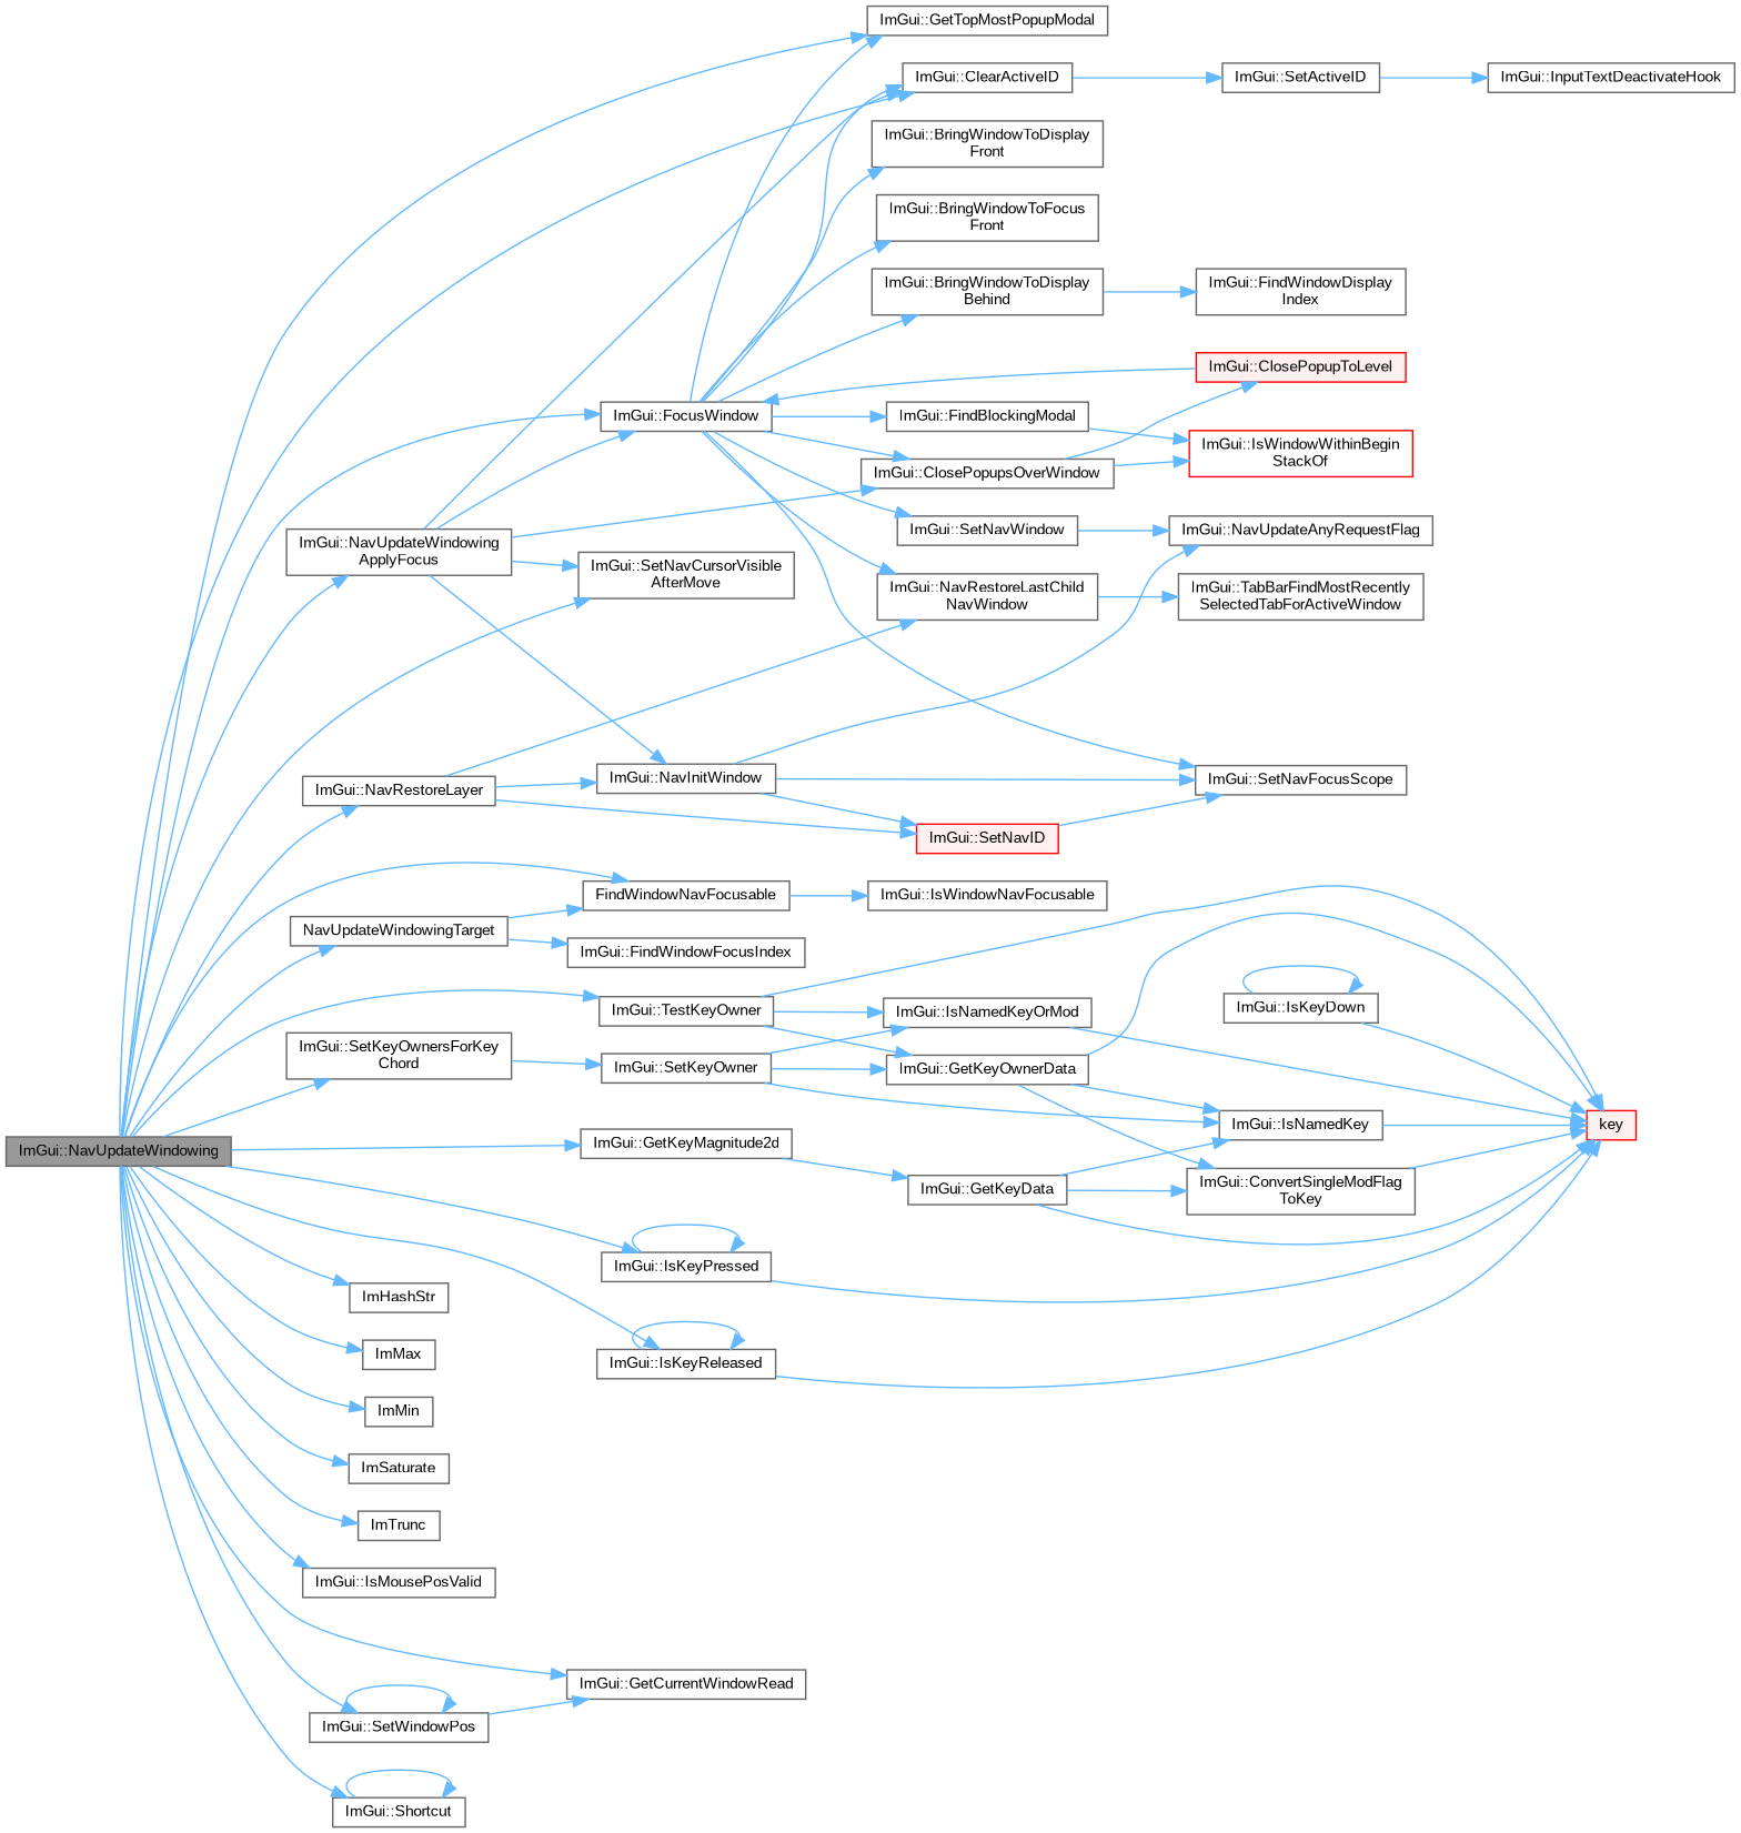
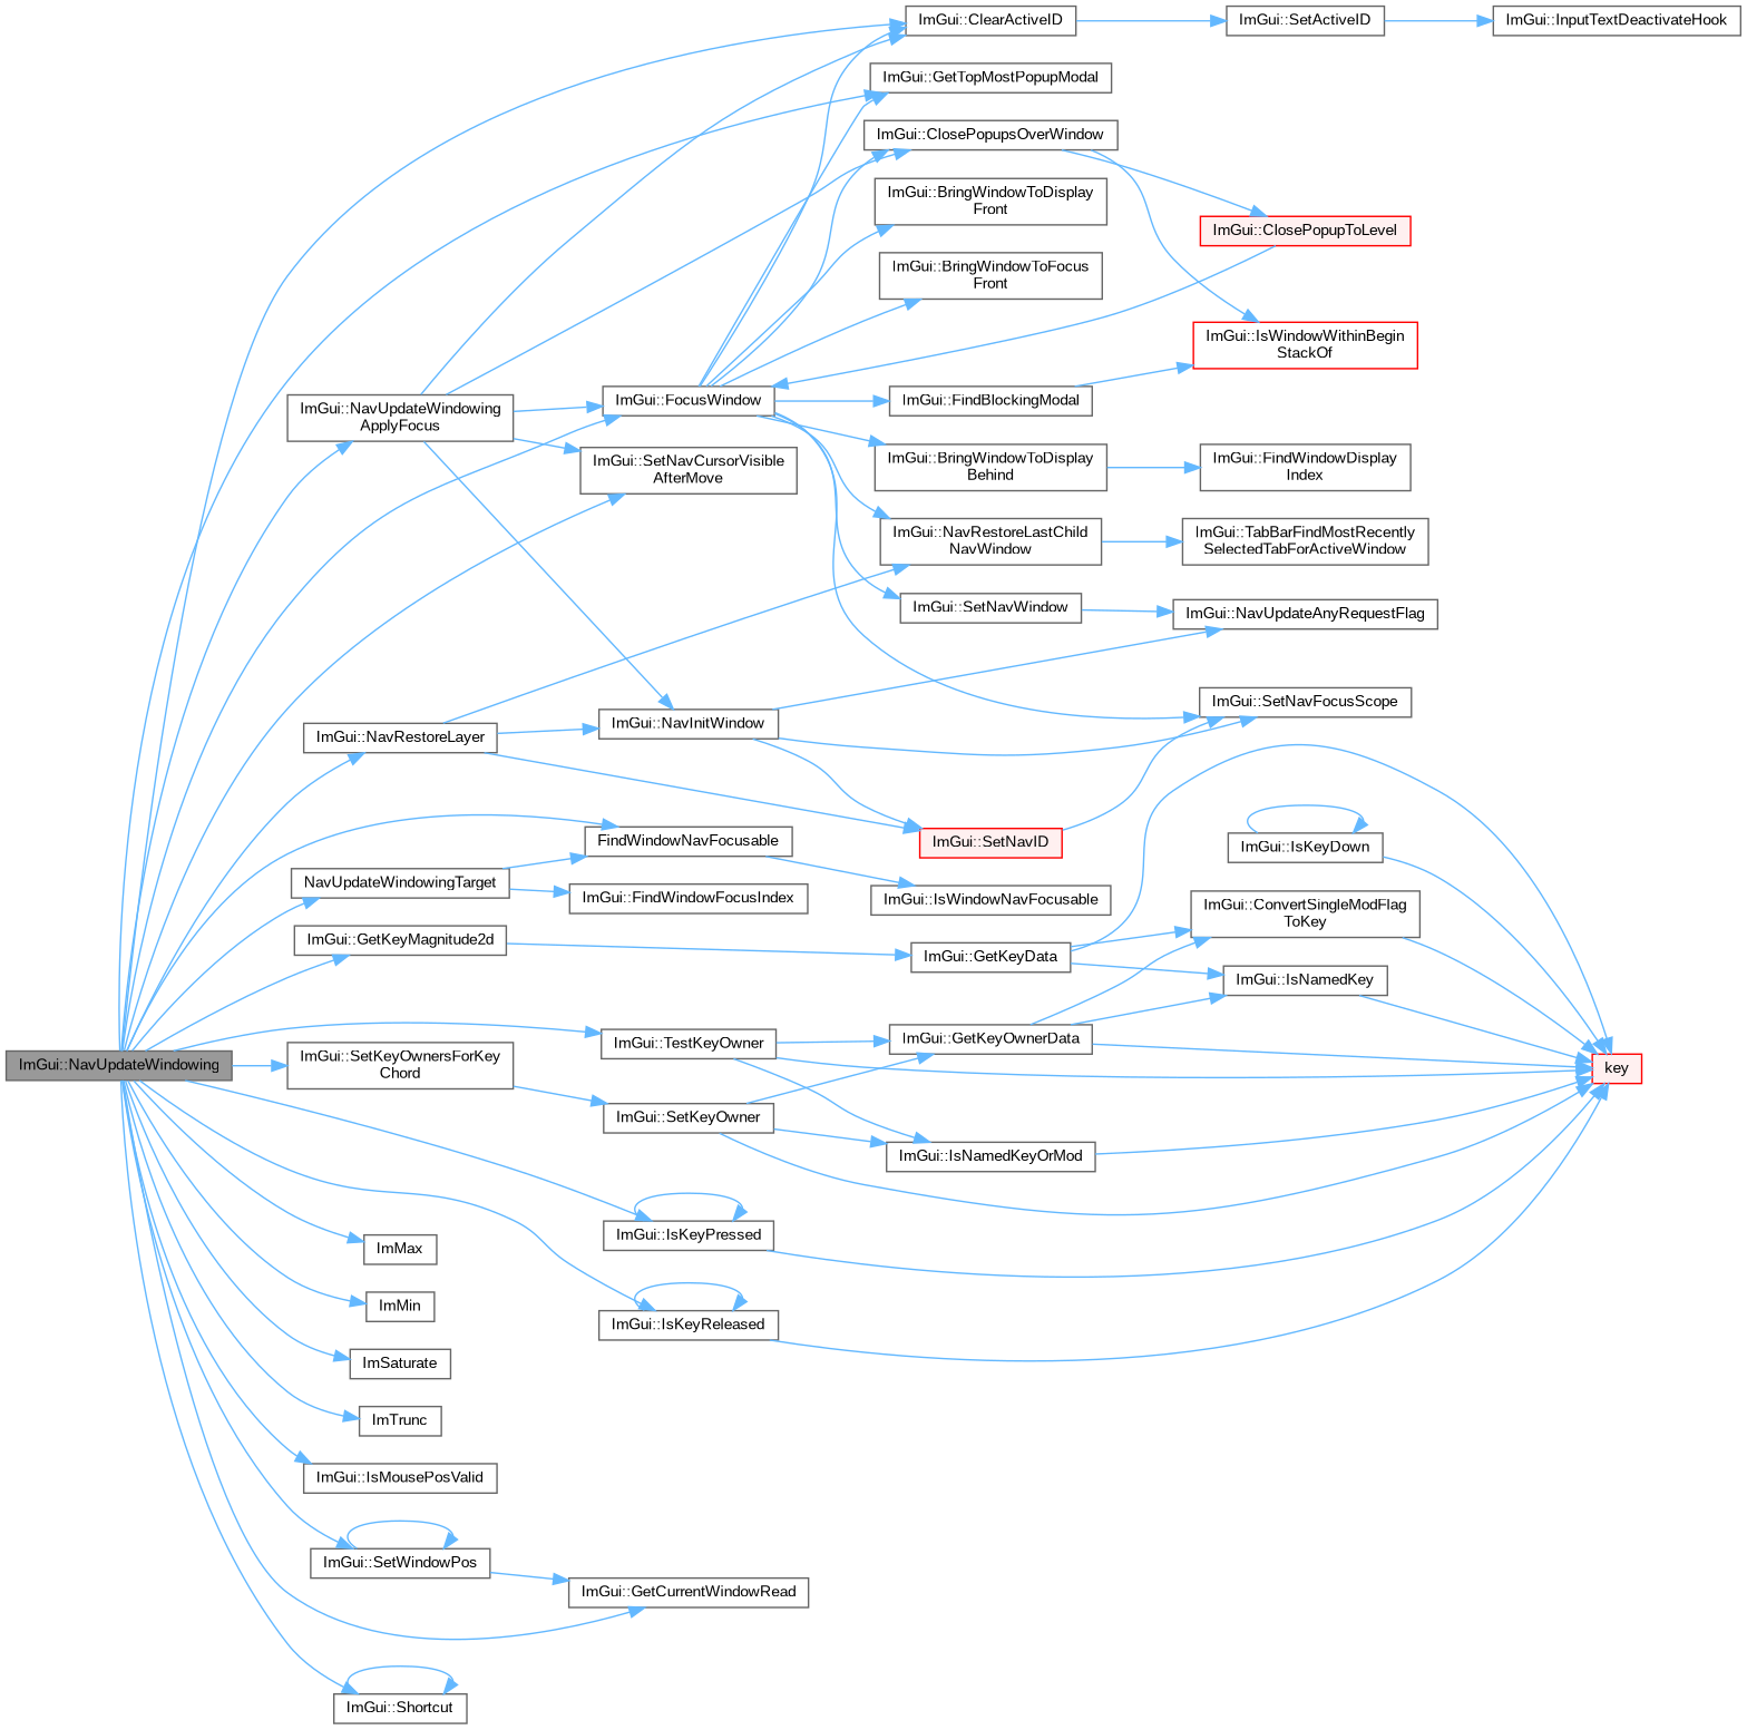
  digraph {
    fontname="Liberation Sans"
    rankdir=LR
    node [color=grey40 fillcolor=white fontname="Liberation Sans" fontsize=10 shape=box style=filled]
    edge [color=steelblue1 fontname="Liberation Sans" fontsize=10 labelfontname=Helvetica labelfontsize=10 style=solid]
    n1 [color=gray40 fillcolor=grey60 fontcolor=black height=0.2 label="ImGui::NavUpdateWindowing" width=0.4]
    n2 [height=0.2 label="ImGui::ClearActiveID" width=0.4]
    n3 [height=0.2 label=FindWindowNavFocusable width=0.4]
    n4 [height=0.2 label="ImGui::FocusWindow" width=0.4]
    n5 [height=0.2 label="ImGui::GetTopMostPopupModal" width=0.4]
    n6 [height=0.2 label="ImGui::GetKeyMagnitude2d" width=0.4]
-   n7 [height=0.2 label=ImHashStr width=0.4]
    n8 [height=0.2 label=ImMax width=0.4]
    n9 [height=0.2 label=ImMin width=0.4]
    n10 [height=0.2 label=ImSaturate width=0.4]
    n11 [height=0.2 label=ImTrunc width=0.4]
    n12 [height=0.2 label="ImGui::IsKeyPressed" width=0.4]
    n13 [height=0.2 label="ImGui::IsKeyReleased" width=0.4]
    n14 [height=0.2 label="ImGui::IsMousePosValid" width=0.4]
    n15 [height=0.2 label="ImGui::NavRestoreLayer" width=0.4]
    n16 [height=0.2 label="ImGui::NavUpdateWindowing\lApplyFocus" width=0.4]
    n17 [height=0.2 label="ImGui::SetNavCursorVisible\lAfterMove" width=0.4]
    n18 [height=0.2 label=NavUpdateWindowingTarget width=0.4]
    n19 [height=0.2 label="ImGui::SetKeyOwnersForKey\lChord" width=0.4]
    n20 [height=0.2 label="ImGui::SetWindowPos" width=0.4]
    n21 [height=0.2 label="ImGui::Shortcut" width=0.4]
    n22 [height=0.2 label="ImGui::TestKeyOwner" width=0.4]
    n23 [height=0.2 label="ImGui::GetCurrentWindowRead" width=0.4]
    n24 [height=0.2 label="ImGui::SetActiveID" width=0.4]
    n25 [height=0.2 label="ImGui::IsWindowNavFocusable" width=0.4]
    n26 [height=0.2 label="ImGui::BringWindowToDisplay\lBehind" width=0.4]
    n27 [height=0.2 label="ImGui::BringWindowToDisplay\lFront" width=0.4]
    n28 [height=0.2 label="ImGui::BringWindowToFocus\lFront" width=0.4]
    n29 [height=0.2 label="ImGui::ClosePopupsOverWindow" width=0.4]
    n30 [height=0.2 label="ImGui::FindBlockingModal" width=0.4]
    n31 [height=0.2 label="ImGui::NavRestoreLastChild\lNavWindow" width=0.4]
    n32 [height=0.2 label="ImGui::SetNavFocusScope" width=0.4]
    n33 [height=0.2 label="ImGui::SetNavWindow" width=0.4]
    n34 [height=0.2 label="ImGui::GetKeyData" width=0.4]
    n35 [height=0.2 label="ImGui::IsKeyDown" width=0.4]
    n36 [color=red fillcolor="#FFF0F0" height=0.2 label=key width=0.4]
    n37 [height=0.2 label="ImGui::NavInitWindow" width=0.4]
    n38 [color=red fillcolor="#FFF0F0" height=0.2 label="ImGui::SetNavID" width=0.4]
    n39 [height=0.2 label="ImGui::FindWindowFocusIndex" width=0.4]
    n40 [height=0.2 label="ImGui::SetKeyOwner" width=0.4]
    n41 [height=0.2 label="ImGui::GetKeyOwnerData" width=0.4]
    n42 [height=0.2 label="ImGui::IsNamedKeyOrMod" width=0.4]
    n43 [height=0.2 label="ImGui::InputTextDeactivateHook" width=0.4]
    n44 [height=0.2 label="ImGui::FindWindowDisplay\lIndex" width=0.4]
    n45 [color=red fillcolor="#FFF0F0" height=0.2 label="ImGui::ClosePopupToLevel" width=0.4]
    n46 [color=red height=0.2 label="ImGui::IsWindowWithinBegin\lStackOf" width=0.4]
    n47 [height=0.2 label="ImGui::TabBarFindMostRecently\lSelectedTabForActiveWindow" width=0.4]
    n48 [height=0.2 label="ImGui::NavUpdateAnyRequestFlag" width=0.4]
    n49 [height=0.2 label="ImGui::ConvertSingleModFlag\lToKey" width=0.4]
    n50 [height=0.2 label="ImGui::IsNamedKey" width=0.4]
    n1 -> n2
    n1 -> n3
    n1 -> n4
    n1 -> n5
    n1 -> n6
-   n1 -> n7
    n1 -> n8
    n1 -> n9
    n1 -> n10
    n1 -> n11
    n1 -> n12
    n1 -> n13
    n1 -> n14
    n1 -> n15
    n1 -> n16
    n1 -> n17
    n1 -> n18
    n1 -> n19
    n1 -> n20
    n1 -> n21
    n1 -> n22
    n1 -> n23
    n2 -> n24
    n3 -> n25
    n4 -> n2
    n4 -> n5
    n4 -> n26
    n4 -> n27
    n4 -> n28
    n4 -> n29
    n4 -> n30
    n4 -> n31
    n4 -> n32
    n4 -> n33
    n6 -> n34
    n12 -> n12
    n12 -> n36
    n13 -> n13
    n13 -> n36
    n15 -> n31
    n15 -> n37
    n15 -> n38
    n16 -> n2
    n16 -> n4
    n16 -> n17
    n16 -> n29
    n16 -> n37
    n18 -> n3
    n18 -> n39
    n19 -> n40
    n20 -> n20
    n20 -> n23
    n21 -> n21
    n22 -> n36
    n22 -> n41
    n22 -> n42
    n24 -> n43
    n26 -> n44
    n29 -> n45
    n29 -> n46
    n30 -> n46
    n31 -> n47
    n33 -> n48
    n34 -> n36
    n34 -> n49
    n34 -> n50
    n35 -> n35
    n35 -> n36
    n37 -> n32
    n37 -> n38
    n37 -> n48
    n38 -> n32
-   n40 -> n50
+   n40 -> n36
    n40 -> n41
    n40 -> n42
    n41 -> n36
    n41 -> n49
    n41 -> n50
    n42 -> n36
    n45 -> n4
    n49 -> n36
    n50 -> n36
  }
